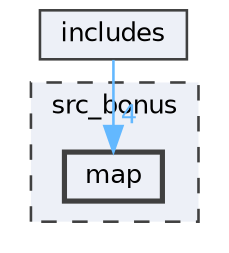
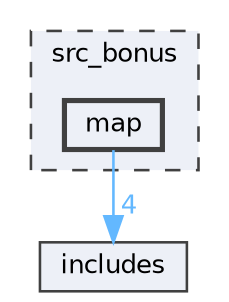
  digraph {
    compound=true
    node [color=grey25 fillcolor="#edf0f7" fontname=Helvetica fontsize=10 shape=box]
    n1 [height=0.2 label=map style="filled,bold" width=0.4]
    n2 [height=0.2 label=includes style=filled width=0.4]
    subgraph cluster_1 {
      bgcolor="#edf0f7"
      fontname=Helvetica
      fontsize=10
      label=src_bonus
      pencolor=grey25
      style="filled,dashed"
      n1
    }
-   n2 -> n1 [color=steelblue1 fontcolor=steelblue1 fontname=Helvetica fontsize=10 headlabel=4 labeldistance=1.5 labelfontname=Helvetica labelfontsize=10]
+   n1 -> n2 [color=steelblue1 fontcolor=steelblue1 fontname=Helvetica fontsize=10 headlabel=4 labeldistance=1.5 labelfontname=Helvetica labelfontsize=10]
  }
